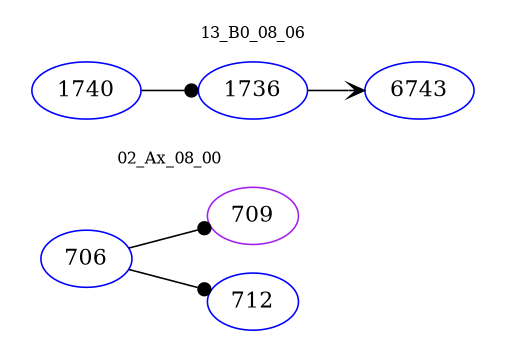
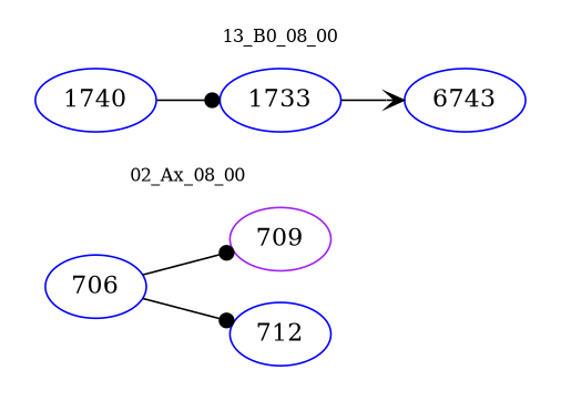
  digraph {
    rankdir=LR
    node [color=blue]
    edge [arrowhead=dot color=black]
    n1 [label=706]
    n2 [label=712]
    n3 [color=purple label=709]
-   n4 [label=1736]
+   n4 [label=1733]
    n5 [label=6743]
    n6 [label=1740]
    subgraph cluster_1 {
      color=white
      fontsize=10
      label="02_Ax_08_00"
      n1
      n2
      n3
    }
    subgraph cluster_2 {
      color=white
      fontsize=10
-     label="13_B0_08_06"
+     label="13_B0_08_00"
      n4
      n5
      n6
    }
    n1 -> n2
    n1 -> n3
    n4 -> n5 [arrowhead=vee]
    n6 -> n4
  }
